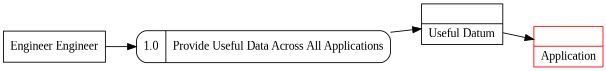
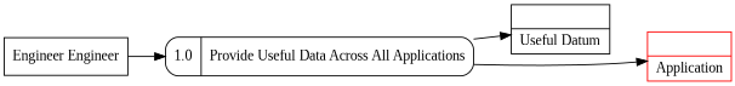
  digraph {
    fontname="Liberation Serif"
    rankdir=LR
    node [fontname="Liberation Serif" shape=record]
    edge [fontname="Liberation Serif"]
    n1 [label="<f0>  |<f1> Useful Datum "]
    n2 [color=red label="<f0>  |<f1> Application "]
    n3 [label="Engineer Engineer" shape=box]
    n4 [label="{<f0> 1.0|<f1> Provide Useful Data Across All Applications }" shape=Mrecord]
    n3 -> n4
    n4 -> n1
-   n1 -> n2
+   n4 -> n2
  }
